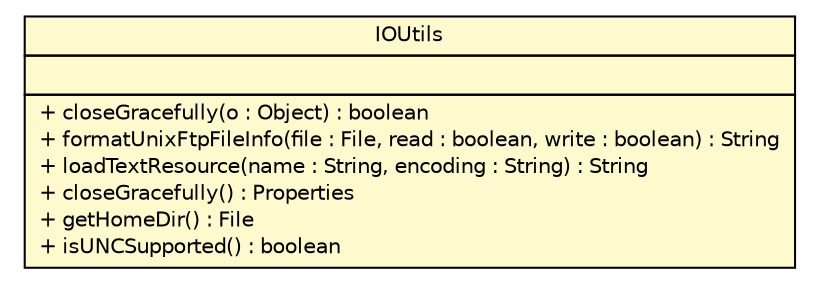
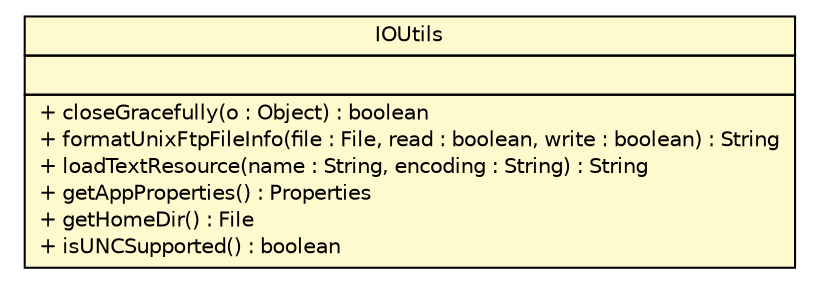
  digraph {
    nodesep=0.25
    ranksep=0.5
-   n1 [fontcolor=black fontname=Helvetica fontsize=10.0 label=<<table title="com.apporiented.hermesftp.utils.IOUtils" border="0" cellborder="1" cellspacing="0" cellpadding="2" port="p" bgcolor="lemonChiffon" href="./IOUtils.html"> 		<tr><td><table border="0" cellspacing="0" cellpadding="1"> <tr><td align="center" balign="center"> IOUtils </td></tr> 		</table></td></tr> 		<tr><td><table border="0" cellspacing="0" cellpadding="1"> <tr><td align="left" balign="left">  </td></tr> 		</table></td></tr> 		<tr><td><table border="0" cellspacing="0" cellpadding="1"> <tr><td align="left" balign="left"> + closeGracefully(o : Object) : boolean </td></tr> <tr><td align="left" balign="left"> + formatUnixFtpFileInfo(file : File, read : boolean, write : boolean) : String </td></tr> <tr><td align="left" balign="left"> + loadTextResource(name : String, encoding : String) : String </td></tr> <tr><td align="left" balign="left"> + closeGracefully() : Properties </td></tr> <tr><td align="left" balign="left"> + getHomeDir() : File </td></tr> <tr><td align="left" balign="left"> + isUNCSupported() : boolean </td></tr> 		</table></td></tr> 		</table>> shape=plaintext]
+   n1 [fontcolor=black fontname=Helvetica fontsize=10.0 label=<<table title="com.apporiented.hermesftp.utils.IOUtils" border="0" cellborder="1" cellspacing="0" cellpadding="2" port="p" bgcolor="lemonChiffon" href="./IOUtils.html"> 		<tr><td><table border="0" cellspacing="0" cellpadding="1"> <tr><td align="center" balign="center"> IOUtils </td></tr> 		</table></td></tr> 		<tr><td><table border="0" cellspacing="0" cellpadding="1"> <tr><td align="left" balign="left">  </td></tr> 		</table></td></tr> 		<tr><td><table border="0" cellspacing="0" cellpadding="1"> <tr><td align="left" balign="left"> + closeGracefully(o : Object) : boolean </td></tr> <tr><td align="left" balign="left"> + formatUnixFtpFileInfo(file : File, read : boolean, write : boolean) : String </td></tr> <tr><td align="left" balign="left"> + loadTextResource(name : String, encoding : String) : String </td></tr> <tr><td align="left" balign="left"> + getAppProperties() : Properties </td></tr> <tr><td align="left" balign="left"> + getHomeDir() : File </td></tr> <tr><td align="left" balign="left"> + isUNCSupported() : boolean </td></tr> 		</table></td></tr> 		</table>> shape=plaintext]
  }
